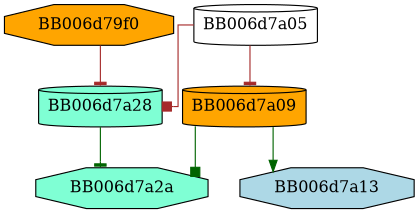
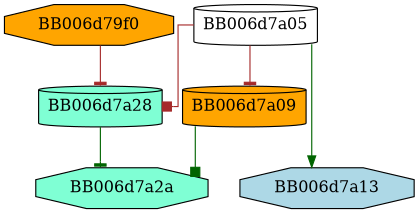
  digraph {
    splines=ortho
    node [fillcolor=aquamarine shape=cylinder style=filled]
    edge [arrowhead=tee color=darkgreen]
    BB006d7a28
    BB006d79f0 [fillcolor=orange shape=octagon]
    BB006d7a2a [shape=octagon]
    BB006d7a05 [fillcolor=white]
    BB006d7a09 [fillcolor=orange]
    BB006d7a13 [fillcolor=lightblue shape=octagon]
    BB006d7a28 -> BB006d7a2a
    BB006d79f0 -> BB006d7a28 [color=brown]
    BB006d7a05 -> BB006d7a28 [arrowhead=box color=brown]
    BB006d7a05 -> BB006d7a09 [color=brown]
    BB006d7a09 -> BB006d7a2a [arrowhead=box]
-   BB006d7a09 -> BB006d7a13 [arrowhead=normal]
+   BB006d7a05 -> BB006d7a13 [arrowhead=normal]
  }
